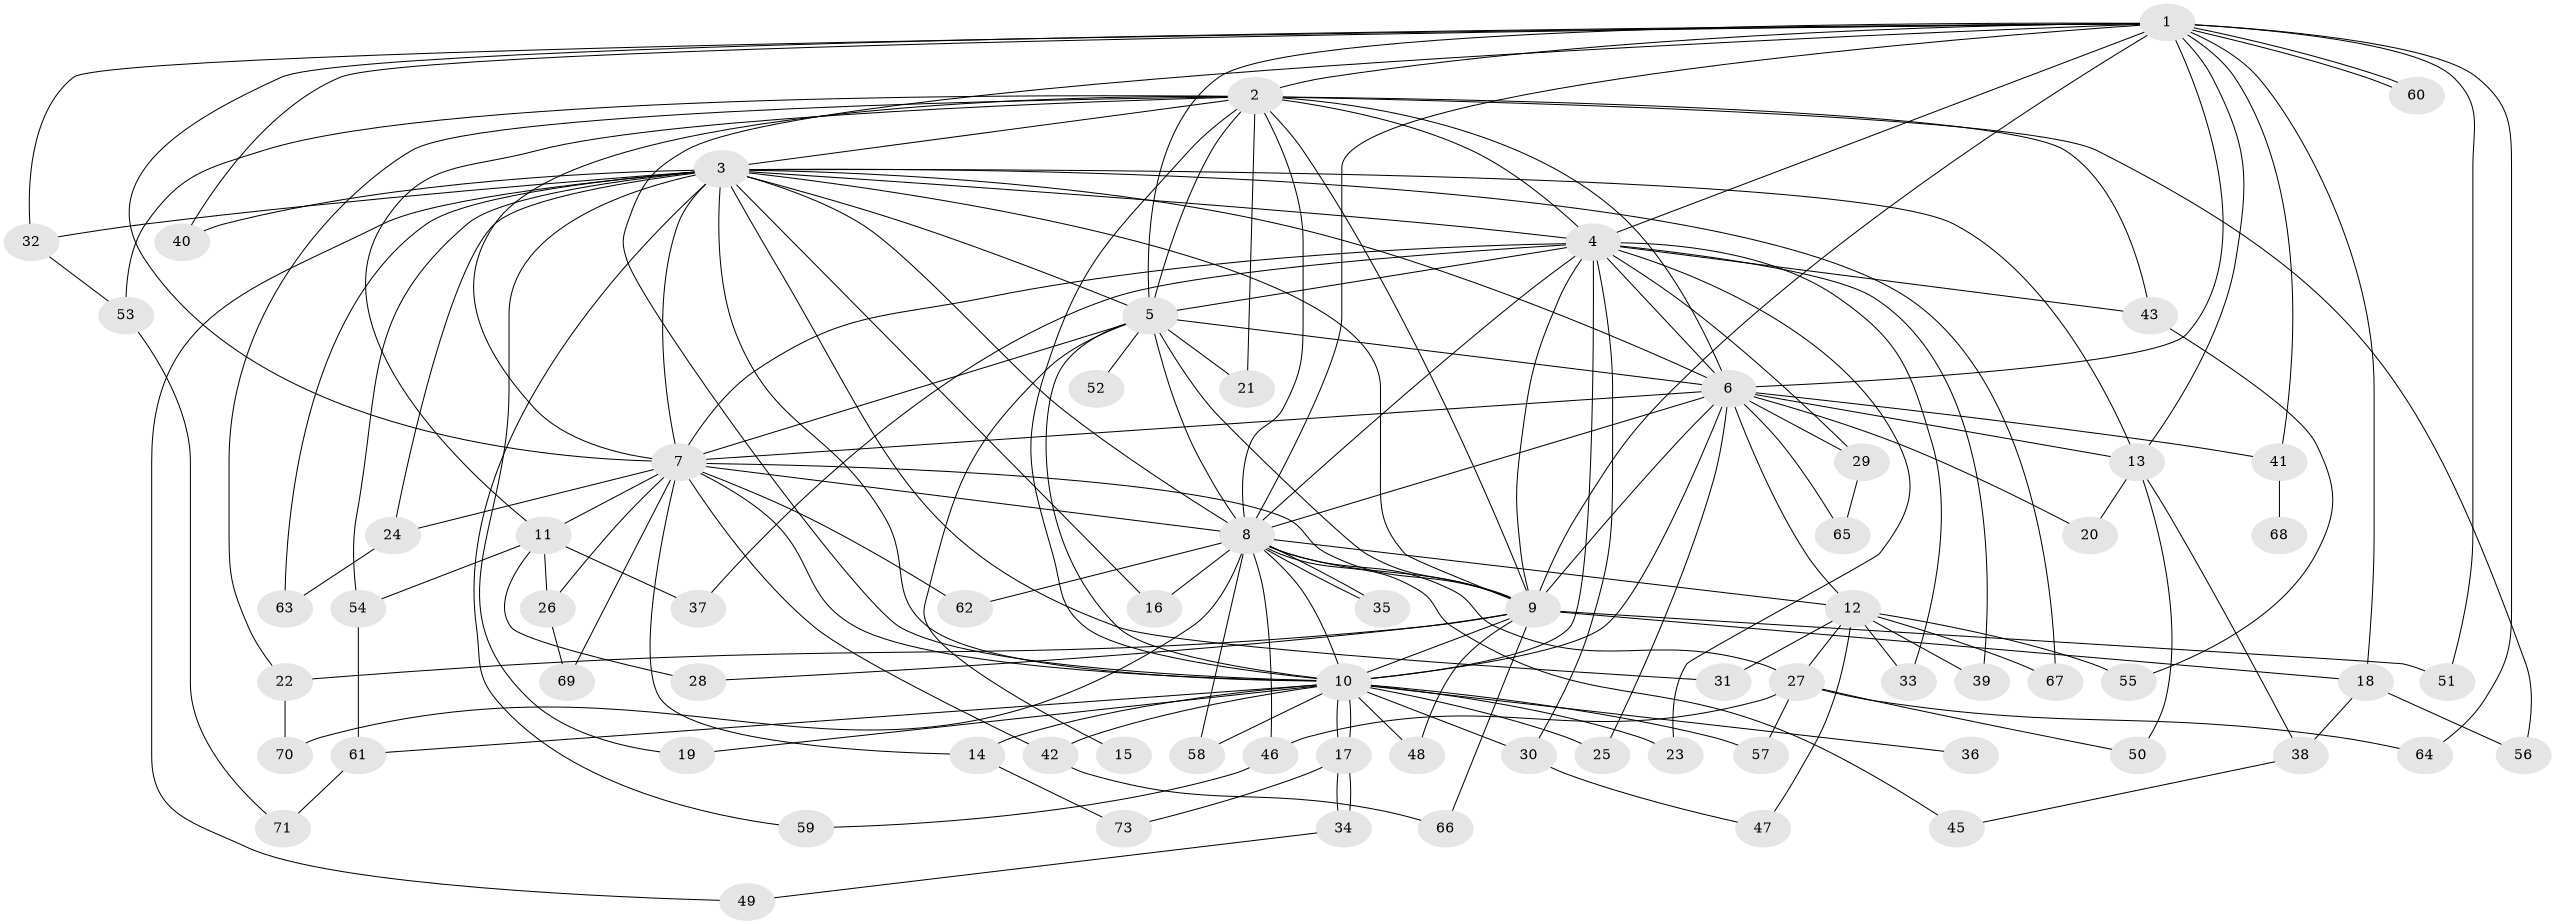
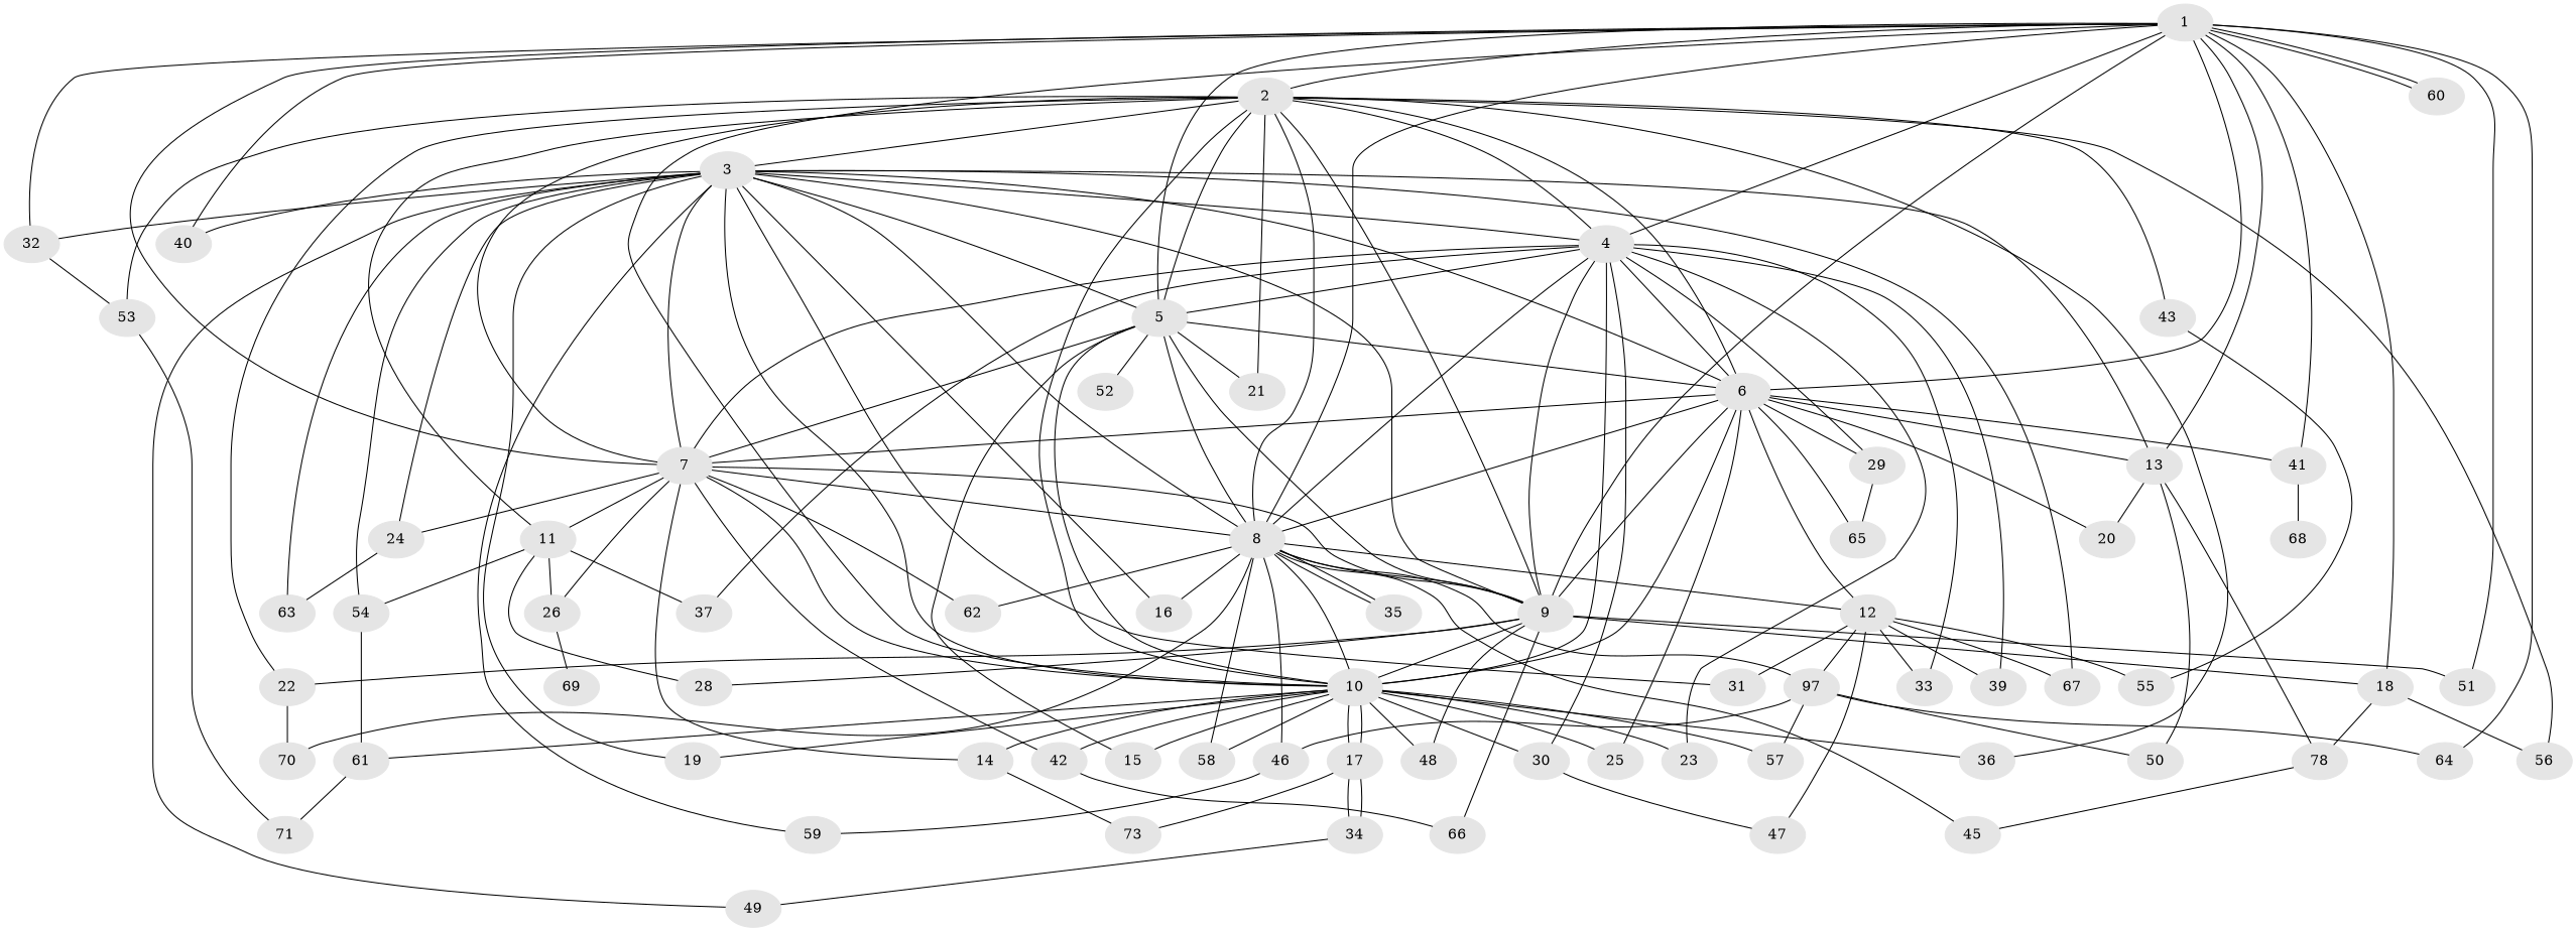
  graph {
    node [color=gray90 style=filled]
    1
    2
    4
    5
    6
    7
    8
    9
    10
    18
    32
    40
    41
    51
    60
    64
    13
    3
    11
    21
    22
    36
    43
    53
    56
    16
    19
    24
    31
    49
    54
    59
    63
    67
    23
    29
    30
    33
    37
    39
    52
    15
    12
    20
    25
    65
    14
    26
    42
    62
    69
-   27
+   27 [label=97]
    35
    45
    46
    58
    70
    28
    48
    66
    17
    57
    61
-   38
+   38 [label=78]
    68
    55
    71
    50
    47
    73
    34
    1 -- 2
    1 -- 4
    1 -- 5
    1 -- 6
    1 -- 7
    1 -- 8
    1 -- 9
    1 -- 10
    1 -- 18
    1 -- 32
    1 -- 40
    1 -- 41
    1 -- 51
    1 -- 60
    1 -- 60
    1 -- 64
    1 -- 13
    2 -- 4
    2 -- 5
    2 -- 6
    2 -- 7
    2 -- 8
    2 -- 9
    2 -- 10
    2 -- 3
    2 -- 11
    2 -- 21
    2 -- 22
+   2 -- 36
    2 -- 43
    2 -- 53
    2 -- 56
    4 -- 5
    4 -- 6
    4 -- 7
    4 -- 8
    4 -- 9
    4 -- 10
-   4 -- 43
    4 -- 23
    4 -- 29
    4 -- 30
    4 -- 33
    4 -- 37
    4 -- 39
    5 -- 6
    5 -- 7
    5 -- 8
    5 -- 9
    5 -- 10
    5 -- 21
    5 -- 52
    5 -- 15
    6 -- 7
    6 -- 8
    6 -- 9
    6 -- 10
    6 -- 41
    6 -- 13
    6 -- 29
    6 -- 12
    6 -- 20
    6 -- 25
    6 -- 65
    7 -- 8
    7 -- 9
    7 -- 10
    7 -- 11
    7 -- 24
    7 -- 14
    7 -- 26
    7 -- 42
    7 -- 62
-   7 -- 69
    8 -- 9
    8 -- 10
    8 -- 16
    8 -- 12
    8 -- 62
    8 -- 27
    8 -- 35
    8 -- 35
    8 -- 45
    8 -- 46
    8 -- 58
    8 -- 70
    9 -- 10
    9 -- 18
    9 -- 51
    9 -- 22
    9 -- 28
    9 -- 48
    9 -- 66
    10 -- 36
    10 -- 19
    10 -- 23
    10 -- 30
+   10 -- 15
    10 -- 25
    10 -- 14
    10 -- 42
    10 -- 58
    10 -- 48
    10 -- 17
    10 -- 17
    10 -- 57
    10 -- 61
    18 -- 56
    18 -- 38
    32 -- 53
    41 -- 68
    13 -- 20
    13 -- 38
    13 -- 50
    3 -- 4
    3 -- 5
    3 -- 6
    3 -- 7
    3 -- 8
    3 -- 9
    3 -- 10
    3 -- 32
    3 -- 40
    3 -- 13
    3 -- 16
    3 -- 19
    3 -- 24
    3 -- 31
    3 -- 49
    3 -- 54
    3 -- 59
    3 -- 63
    3 -- 67
    11 -- 54
    11 -- 37
    11 -- 26
    11 -- 28
    22 -- 70
    43 -- 55
    53 -- 71
    24 -- 63
    54 -- 61
    29 -- 65
    30 -- 47
    12 -- 31
    12 -- 67
    12 -- 33
    12 -- 39
    12 -- 27
    12 -- 55
    12 -- 47
    14 -- 73
    26 -- 69
    42 -- 66
    27 -- 64
    27 -- 46
    27 -- 57
    27 -- 50
    46 -- 59
    17 -- 73
    17 -- 34
    17 -- 34
    61 -- 71
    38 -- 45
    34 -- 49
  }
